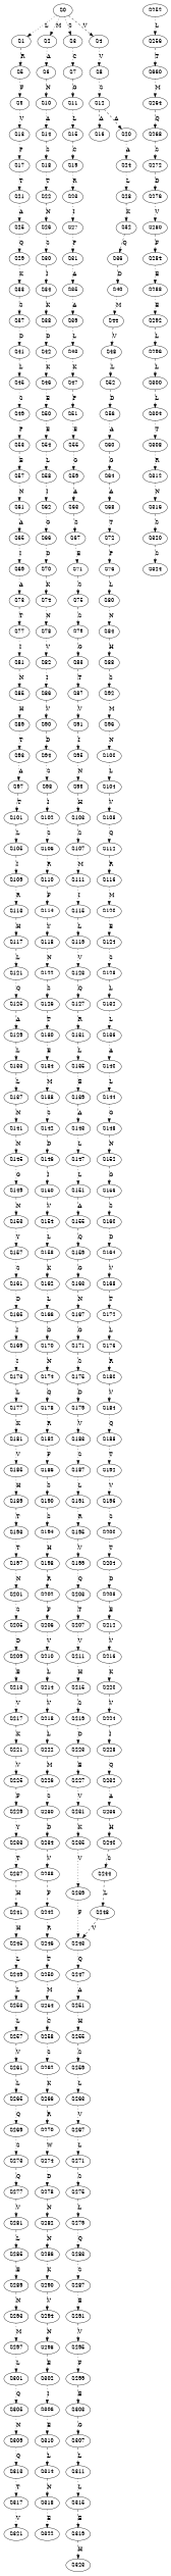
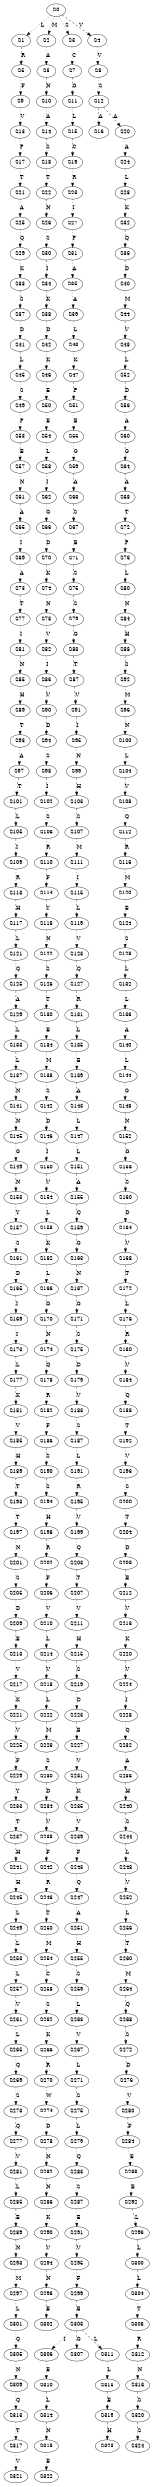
  strict digraph {
    edge [style=dotted]
    S0
    S1
    S2
    S3
    S4
    S5
    S6
    S7
    S8
    S9
    S10
    S11
    S12
    S13
    S14
    S15
    S16
    S20
    S17
    S18
    S19
    S21
    S22
    S23
    S24
    S25
    S26
    S27
    S28
    S29
    S30
    S31
    S32
    S33
    S34
    S35
    S36
    S37
    S38
    S39
    S40
    S41
    S42
    S43
    S44
    S45
    S46
    S47
    S48
    S49
    S50
    S51
    S52
    S53
    S54
    S55
    S56
    S57
    S58
    S59
    S60
    S61
    S62
    S63
    S64
    S65
    S66
    S67
    S68
    S69
    S70
    S71
    S72
    S73
    S74
    S75
    S76
    S77
    S78
    S79
    S80
    S81
    S82
    S83
    S84
    S85
    S86
    S87
    S88
    S89
    S90
    S91
    S92
    S93
    S94
    S95
    S96
    S97
    S98
    S99
    S100
    S101
    S102
    S103
    S104
    S105
    S106
    S107
    S108
    S109
    S110
    S111
    S112
    S113
    S114
    S115
    S116
    S117
    S118
    S119
    S120
    S121
    S122
    S123
    S124
    S125
    S126
    S127
    S128
    S129
    S130
    S131
    S132
    S133
    S134
    S135
    S136
    S137
    S138
    S139
    S140
    S141
    S142
    S143
    S144
    S145
    S146
    S147
    S148
    S149
    S150
    S151
    S152
    S153
    S154
    S155
    S156
    S157
    S158
    S159
    S160
    S161
    S162
    S163
    S164
    S165
    S166
    S167
    S168
    S169
    S170
    S171
    S172
    S173
    S174
    S175
    S176
    S177
    S178
    S179
    S180
    S181
    S182
    S183
    S184
    S185
    S186
    S187
    S188
    S189
    S190
    S191
    S192
    S193
    S194
    S195
    S196
    S197
    S198
    S199
    S200
    S201
    S202
    S203
    S204
    S205
    S206
    S207
    S208
    S209
    S210
    S211
    S212
    S213
    S214
    S215
    S216
    S217
    S218
    S219
    S220
    S221
    S222
    S223
    S224
    S225
    S226
    S227
    S228
    S229
    S230
    S231
    S232
    S233
    S234
    S235
    S236
    S237
    S238
    S239
    S240
    S241
    S242
    S243
    S244
    S245
    S246
    S247
    S248
    S249
    S250
    S251
    S252
    S253
    S254
    S255
    S256
    S257
    S258
    S259
-   S260 [label=S660]
+   S260
    S261
    S262
    S263
    S264
    S265
    S266
    S267
    S268
    S269
    S270
    S271
    S272
    S273
    S274
    S275
    S276
    S277
    S278
    S279
    S280
    S281
    S282
    S283
    S284
    S285
    S286
    S287
    S288
    S289
    S290
    S291
    S292
    S293
    S294
    S295
    S296
    S297
    S298
    S299
    S300
    S301
    S302
    S303
    S304
    S305
    S306
    S307
    S308
    S309
    S310
    S311
    S312
    S313
    S314
    S315
    S316
    S317
    S318
    S319
    S320
    S321
    S322
    S323
    S324
    S0 -> S1 [label=L]
    S0 -> S2 [label=M]
    S0 -> S3 [label=S]
    S0 -> S4 [label=V style=dashed]
    S1 -> S5 [label=R style=dashed]
    S2 -> S6 [label=A]
    S3 -> S7 [label=C]
    S4 -> S8 [label=V]
    S5 -> S9 [label=F]
    S6 -> S10 [label=N style=dashed]
    S7 -> S11 [label=G style=dashed]
    S8 -> S12 [label=S]
    S9 -> S13 [label=V]
    S10 -> S14 [label=A]
    S11 -> S15 [label=L]
    S12 -> S16 [label=A style=dashed]
    S12 -> S20 [label=A style=dashed]
    S13 -> S17 [label=P]
    S14 -> S18 [label=S style=dashed]
    S15 -> S19 [label=C style=dashed]
    S20 -> S24 [label=A]
    S17 -> S21 [label=T]
    S18 -> S22 [label=T]
    S19 -> S23 [label=R]
    S21 -> S25 [label=A]
    S22 -> S26 [label=N style=dashed]
    S23 -> S27 [label=I]
    S24 -> S28 [label=L]
    S25 -> S29 [label=Q]
    S26 -> S30 [label=S]
    S27 -> S31 [label=P]
    S28 -> S32 [label=K style=dashed]
    S29 -> S33 [label=K]
    S30 -> S34 [label=I style=dashed]
    S31 -> S35 [label=A]
    S32 -> S36 [label=Q style=dashed]
    S33 -> S37 [label=S style=dashed]
    S34 -> S38 [label=K style=dashed]
    S35 -> S39 [label=A]
    S36 -> S40 [label=D style=dashed]
    S37 -> S41 [label=D]
    S38 -> S42 [label=D]
    S39 -> S43 [label=L]
    S40 -> S44 [label=M]
    S41 -> S45 [label=L style=dashed]
    S42 -> S46 [label=K]
    S43 -> S47 [label=K]
    S44 -> S48 [label=V style=dashed]
    S45 -> S49 [label=S]
    S46 -> S50 [label=E]
    S47 -> S51 [label=P style=dashed]
    S48 -> S52 [label=L style=dashed]
    S49 -> S53 [label=P]
    S50 -> S54 [label=E]
    S51 -> S55 [label=E]
    S52 -> S56 [label=D style=dashed]
    S53 -> S57 [label=E style=dashed]
    S54 -> S58 [label=L]
    S55 -> S59 [label=G]
    S56 -> S60 [label=A]
    S57 -> S61 [label=N]
    S58 -> S62 [label=I]
    S59 -> S63 [label=A style=dashed]
    S60 -> S64 [label=G style=dashed]
    S61 -> S65 [label=A style=dashed]
    S62 -> S66 [label=G]
    S63 -> S67 [label=S style=dashed]
    S64 -> S68 [label=A style=dashed]
    S65 -> S69 [label=I]
    S66 -> S70 [label=D]
    S67 -> S71 [label=E]
    S68 -> S72 [label=T]
    S69 -> S73 [label=A]
    S70 -> S74 [label=K style=dashed]
    S71 -> S75 [label=S style=dashed]
    S72 -> S76 [label=P style=dashed]
    S73 -> S77 [label=T style=dashed]
    S74 -> S78 [label=N]
    S75 -> S79 [label=S style=dashed]
    S76 -> S80 [label=L style=dashed]
    S77 -> S81 [label=I]
    S78 -> S82 [label=V]
    S79 -> S83 [label=G style=dashed]
    S80 -> S84 [label=N]
    S81 -> S85 [label=N style=dashed]
    S82 -> S86 [label=I]
    S83 -> S87 [label=T style=dashed]
    S84 -> S88 [label=H style=dashed]
    S85 -> S89 [label=H]
    S86 -> S90 [label=V style=dashed]
    S87 -> S91 [label=V style=dashed]
    S88 -> S92 [label=S style=dashed]
    S89 -> S93 [label=T]
    S90 -> S94 [label=D style=dashed]
    S91 -> S95 [label=I style=dashed]
    S92 -> S96 [label=M]
    S93 -> S97 [label=A]
    S94 -> S98 [label=S]
    S95 -> S99 [label=N]
    S96 -> S100 [label=N]
    S97 -> S101 [label=T style=dashed]
    S98 -> S102 [label=I style=dashed]
    S99 -> S103 [label=H style=dashed]
    S100 -> S104 [label=L]
    S101 -> S105 [label=L style=dashed]
    S102 -> S106 [label=S]
    S103 -> S107 [label=S style=dashed]
    S104 -> S108 [label=V style=dashed]
    S105 -> S109 [label=I style=dashed]
    S106 -> S110 [label=R]
    S107 -> S111 [label=M]
    S108 -> S112 [label=Q]
    S109 -> S113 [label=R]
    S110 -> S114 [label=F style=dashed]
    S111 -> S115 [label=I]
    S112 -> S116 [label=R style=dashed]
    S113 -> S117 [label=H style=dashed]
    S114 -> S118 [label=Y style=dashed]
    S115 -> S119 [label=L style=dashed]
    S116 -> S120 [label=M]
    S117 -> S121 [label=L style=dashed]
    S118 -> S122 [label=N]
    S119 -> S123 [label=V]
    S120 -> S124 [label=E]
    S121 -> S125 [label=Q]
    S122 -> S126 [label=S style=dashed]
    S123 -> S127 [label=Q style=dashed]
    S124 -> S128 [label=S]
    S125 -> S129 [label=A style=dashed]
    S126 -> S130 [label=T style=dashed]
    S127 -> S131 [label=R style=dashed]
    S128 -> S132 [label=L style=dashed]
    S129 -> S133 [label=L style=dashed]
    S130 -> S134 [label=E]
    S131 -> S135 [label=L style=dashed]
    S132 -> S136 [label=L]
    S133 -> S137 [label=L style=dashed]
    S134 -> S138 [label=M]
    S135 -> S139 [label=E]
    S136 -> S140 [label=A]
    S137 -> S141 [label=N style=dashed]
    S138 -> S142 [label=S]
    S139 -> S143 [label=A style=dashed]
    S140 -> S144 [label=L]
    S141 -> S145 [label=N style=dashed]
    S142 -> S146 [label=D style=dashed]
    S143 -> S147 [label=L]
    S144 -> S148 [label=G]
    S145 -> S149 [label=G]
    S146 -> S150 [label=I style=dashed]
    S147 -> S151 [label=L]
    S148 -> S152 [label=N style=dashed]
    S149 -> S153 [label=N style=dashed]
    S150 -> S154 [label=V style=dashed]
    S151 -> S155 [label=A style=dashed]
    S152 -> S156 [label=G style=dashed]
    S153 -> S157 [label=Y]
    S154 -> S158 [label=L]
    S155 -> S159 [label=Q style=dashed]
    S156 -> S160 [label=S style=dashed]
    S157 -> S161 [label=S]
    S158 -> S162 [label=K style=dashed]
    S159 -> S163 [label=G style=dashed]
    S160 -> S164 [label=D]
    S161 -> S165 [label=D]
    S162 -> S166 [label=L]
    S163 -> S167 [label=N style=dashed]
    S164 -> S168 [label=V style=dashed]
    S165 -> S169 [label=I style=dashed]
    S166 -> S170 [label=G style=dashed]
    S167 -> S171 [label=G style=dashed]
    S168 -> S172 [label=T style=dashed]
    S169 -> S173 [label=I]
    S170 -> S174 [label=N style=dashed]
    S171 -> S175 [label=S style=dashed]
    S172 -> S176 [label=L style=dashed]
    S173 -> S177 [label=L style=dashed]
    S174 -> S178 [label=Q style=dashed]
    S175 -> S179 [label=D style=dashed]
    S176 -> S180 [label=R style=dashed]
    S177 -> S181 [label=K style=dashed]
    S178 -> S182 [label=R]
    S179 -> S183 [label=V style=dashed]
    S180 -> S184 [label=V style=dashed]
    S181 -> S185 [label=V]
    S182 -> S186 [label=F]
    S183 -> S187 [label=S]
    S184 -> S188 [label=Q]
    S185 -> S189 [label=H]
    S186 -> S190 [label=S style=dashed]
    S187 -> S191 [label=L]
    S188 -> S192 [label=T]
    S189 -> S193 [label=T style=dashed]
    S190 -> S194 [label=S style=dashed]
    S191 -> S195 [label=R]
    S192 -> S196 [label=V]
    S193 -> S197 [label=T]
    S194 -> S198 [label=H]
    S195 -> S199 [label=V style=dashed]
    S196 -> S200 [label=S]
    S197 -> S201 [label=N]
    S198 -> S202 [label=R style=dashed]
    S199 -> S203 [label=Q]
    S200 -> S204 [label=T]
    S201 -> S205 [label=S]
    S202 -> S206 [label=F style=dashed]
    S203 -> S207 [label=T style=dashed]
    S204 -> S208 [label=D]
    S205 -> S209 [label=D]
    S206 -> S210 [label=V]
    S207 -> S211 [label=V]
    S208 -> S212 [label=E style=dashed]
    S209 -> S213 [label=E style=dashed]
    S210 -> S214 [label=L style=dashed]
    S211 -> S215 [label=H]
    S212 -> S216 [label=V style=dashed]
    S213 -> S217 [label=V]
    S214 -> S218 [label=V style=dashed]
    S215 -> S219 [label=S style=dashed]
    S216 -> S220 [label=K]
    S217 -> S221 [label=K style=dashed]
    S218 -> S222 [label=L style=dashed]
    S219 -> S223 [label=D]
    S220 -> S224 [label=V style=dashed]
    S221 -> S225 [label=V style=dashed]
    S222 -> S226 [label=M style=dashed]
    S223 -> S227 [label=E style=dashed]
    S224 -> S228 [label=I style=dashed]
    S225 -> S229 [label=F style=dashed]
    S226 -> S230 [label=S]
    S227 -> S231 [label=V]
    S228 -> S232 [label=Q]
    S229 -> S233 [label=Y]
    S230 -> S234 [label=D style=dashed]
    S231 -> S235 [label=K style=dashed]
    S232 -> S236 [label=A]
    S233 -> S237 [label=T]
    S234 -> S238 [label=V style=dashed]
    S235 -> S239 [label=V]
    S236 -> S240 [label=H style=dashed]
    S237 -> S241 [label=H style=dashed]
    S238 -> S242 [label=F style=dashed]
    S239 -> S243 [label=F]
    S240 -> S244 [label=S style=dashed]
    S241 -> S245 [label=H]
    S242 -> S246 [label=R]
    S243 -> S247 [label=Q]
    S244 -> S248 [label=L style=dashed]
    S245 -> S249 [label=L]
    S246 -> S250 [label=T style=dashed]
    S247 -> S251 [label=A]
-   S248 -> S243 [label=V style=dashed]
+   S248 -> S252 [label=V style=dashed]
    S249 -> S253 [label=L style=dashed]
    S250 -> S254 [label=M]
    S251 -> S255 [label=H]
    S252 -> S256 [label=L]
    S253 -> S257 [label=L]
    S254 -> S258 [label=C style=dashed]
    S255 -> S259 [label=S style=dashed]
    S256 -> S260 [label=T style=dashed]
    S257 -> S261 [label=V style=dashed]
    S258 -> S262 [label=S]
    S259 -> S263 [label=L]
    S260 -> S264 [label=M]
-   S261 -> S265 [label=L style=dashed]
+   S261 -> S265 [label=L]
    S262 -> S266 [label=K]
    S263 -> S267 [label=V]
    S264 -> S268 [label=Q style=dashed]
    S265 -> S269 [label=Q]
    S266 -> S270 [label=R style=dashed]
    S267 -> S271 [label=L]
    S268 -> S272 [label=S style=dashed]
    S269 -> S273 [label=S]
    S270 -> S274 [label=W]
    S271 -> S275 [label=S style=dashed]
    S272 -> S276 [label=D style=dashed]
    S273 -> S277 [label=Q style=dashed]
    S274 -> S278 [label=D]
    S275 -> S279 [label=L style=dashed]
    S276 -> S280 [label=V]
    S277 -> S281 [label=V style=dashed]
    S278 -> S282 [label=N style=dashed]
    S279 -> S283 [label=Q]
    S280 -> S284 [label=F style=dashed]
    S281 -> S285 [label=L style=dashed]
    S282 -> S286 [label=N style=dashed]
    S283 -> S287 [label=S]
    S284 -> S288 [label=E]
    S285 -> S289 [label=E style=dashed]
    S286 -> S290 [label=K]
    S287 -> S291 [label=E]
    S288 -> S292 [label=E]
    S289 -> S293 [label=N style=dashed]
    S290 -> S294 [label=V style=dashed]
    S291 -> S295 [label=V style=dashed]
    S292 -> S296 [label=L style=dashed]
    S293 -> S297 [label=M]
    S294 -> S298 [label=N style=dashed]
    S295 -> S299 [label=F]
    S296 -> S300 [label=L style=dashed]
    S297 -> S301 [label=L]
    S298 -> S302 [label=E style=dashed]
    S299 -> S303 [label=E style=dashed]
    S300 -> S304 [label=L style=dashed]
    S301 -> S305 [label=Q]
-   S302 -> S306 [label=I]
+   S303 -> S306 [label=I]
    S303 -> S307 [label=G style=dashed]
    S304 -> S308 [label=T]
    S305 -> S309 [label=N]
    S306 -> S310 [label=E]
-   S307 -> S311 [label=L style=dashed]
+   S303 -> S311 [label=L style=dashed]
    S308 -> S312 [label=R]
    S309 -> S313 [label=Q]
    S310 -> S314 [label=L style=dashed]
    S311 -> S315 [label=L]
    S312 -> S316 [label=N]
    S313 -> S317 [label=T]
    S314 -> S318 [label=N style=dashed]
    S315 -> S319 [label=E style=dashed]
    S316 -> S320 [label=S style=dashed]
    S317 -> S321 [label=V]
    S318 -> S322 [label=E]
    S319 -> S323 [label=H style=dashed]
    S320 -> S324 [label=S style=dashed]
  }
